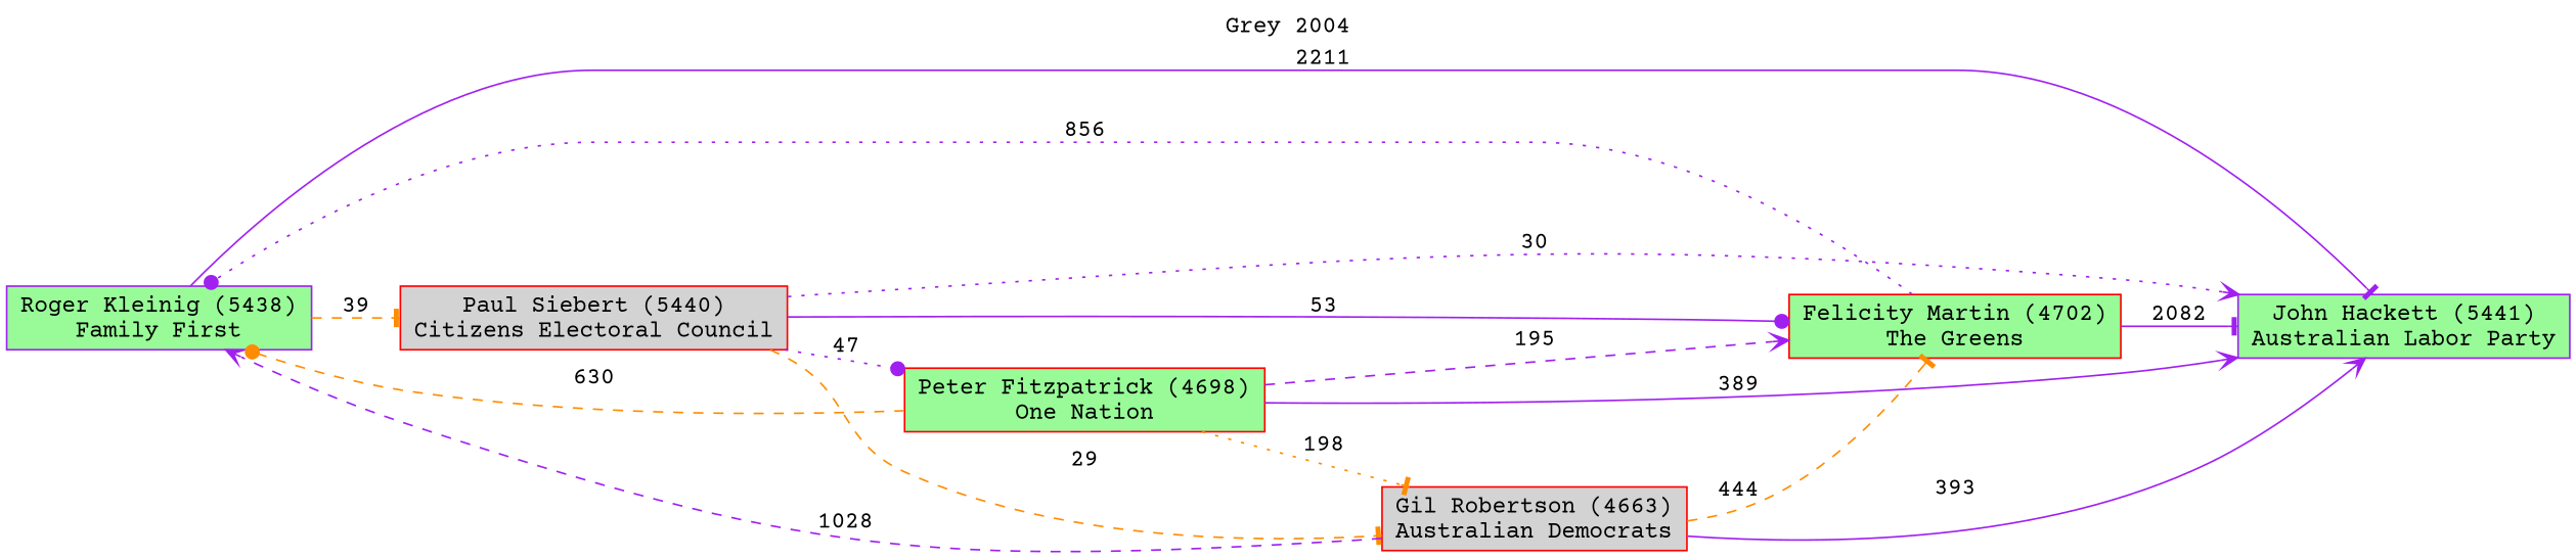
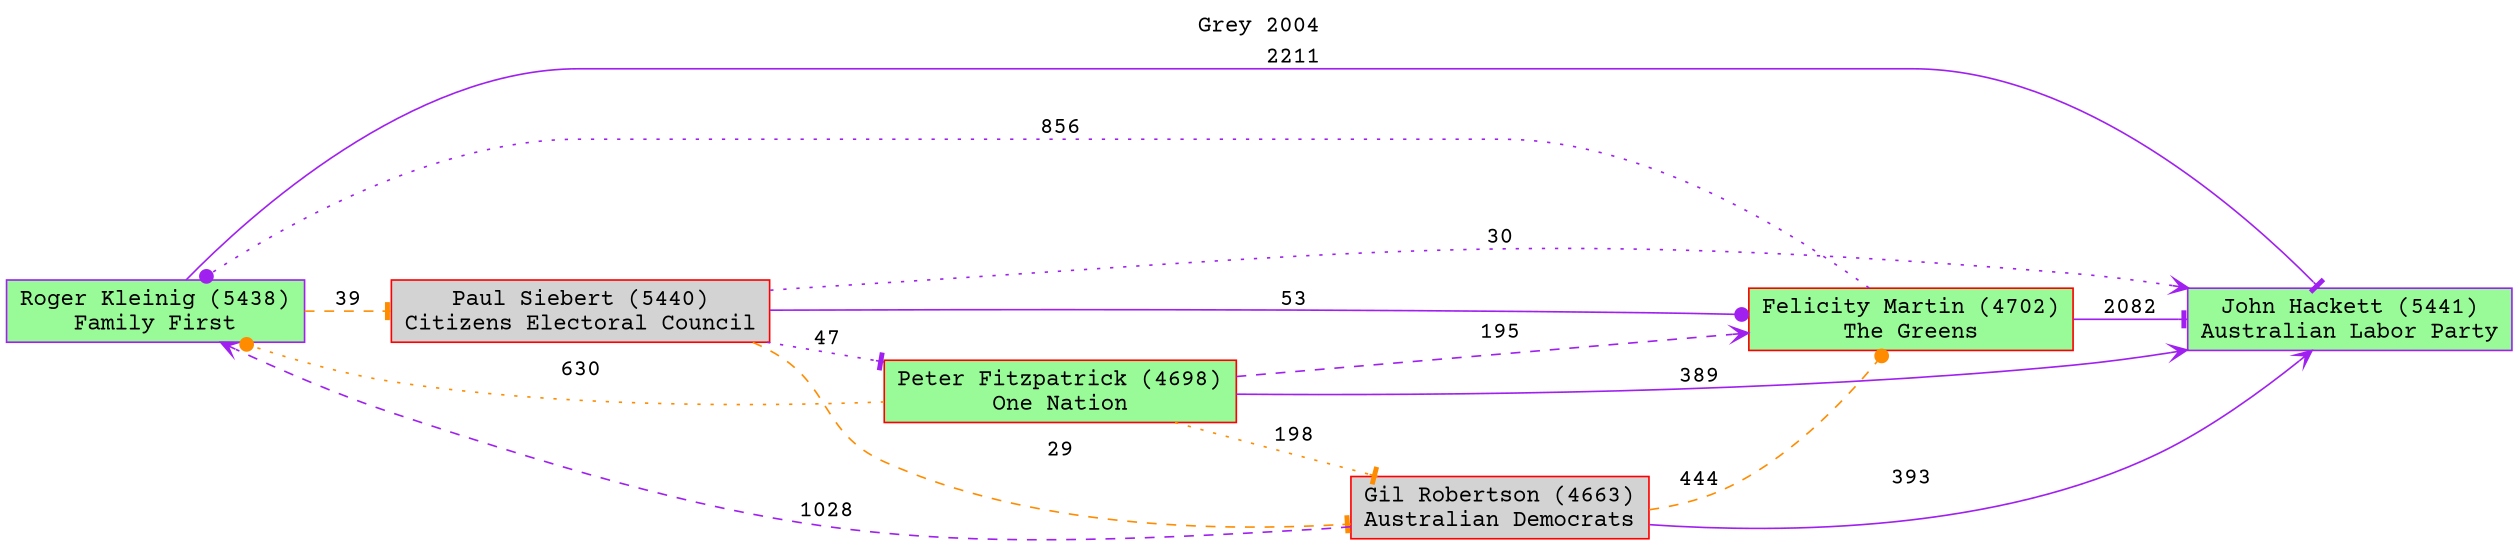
  digraph {
    fontname="Courier Prime"
    label="Grey 2004"
    labelloc=t
    mclimit=10
    rankdir=LR
    node [color=red fillcolor=palegreen fontname="Courier Prime" shape=box style=filled]
    edge [arrowhead=tee color=purple fontname="Courier Prime" style=dashed]
    n1 [color=purple label="John Hackett (5441)\nAustralian Labor Party"]
    n2 [color=purple label="Roger Kleinig (5438)\nFamily First"]
    n3 [fillcolor=lightgrey label="Paul Siebert (5440)\nCitizens Electoral Council"]
    n4 [label="Felicity Martin (4702)\nThe Greens"]
    n5 [fillcolor=lightgrey label="Gil Robertson (4663)\nAustralian Democrats"]
    n6 [label="Peter Fitzpatrick (4698)\nOne Nation"]
    n2 -> n1 [label=2211 style=solid]
    n2 -> n3 [color=darkorange label=39]
    n3 -> n1 [arrowhead=vee label=30 style=dotted]
    n3 -> n4 [arrowhead=dot label=53 style=solid]
    n3 -> n5 [color=darkorange label=29]
-   n3 -> n6 [arrowhead=dot label=47 style=dotted]
+   n3 -> n6 [label=47 style=dotted]
    n4 -> n1 [label=2082 style=solid]
    n4 -> n2 [arrowhead=dot label=856 style=dotted]
    n5 -> n1 [arrowhead=vee label=393 style=solid]
    n5 -> n2 [arrowhead=vee label=1028]
-   n5 -> n4 [color=darkorange label=444]
+   n5 -> n4 [arrowhead=dot color=darkorange label=444]
    n6 -> n1 [arrowhead=vee label=389 style=solid]
-   n6 -> n2 [arrowhead=dot color=darkorange label=630]
+   n6 -> n2 [arrowhead=dot color=darkorange label=630 style=dotted]
    n6 -> n4 [arrowhead=vee label=195]
    n6 -> n5 [color=darkorange label=198 style=dotted]
  }
